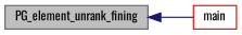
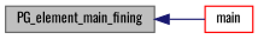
  digraph {
    rankdir=LR
    fontname=Oswald
    node [fontname=Oswald fontsize=10 shape=record style=filled]
-   n1 [color=gray40 fillcolor=grey75 fontcolor=black height=0.2 label=PG_element_unrank_fining width=0.4]
+   n1 [color=gray40 fillcolor=grey75 fontcolor=black height=0.2 label=PG_element_main_fining width=0.4]
    n2 [color=red fillcolor=white height=0.2 label=main width=0.4]
    n1 -> n2 [color=midnightblue dir=back fontname=Oswald fontsize=10 labelfontname=Helvetica labelfontsize=10 style=solid]
  }
